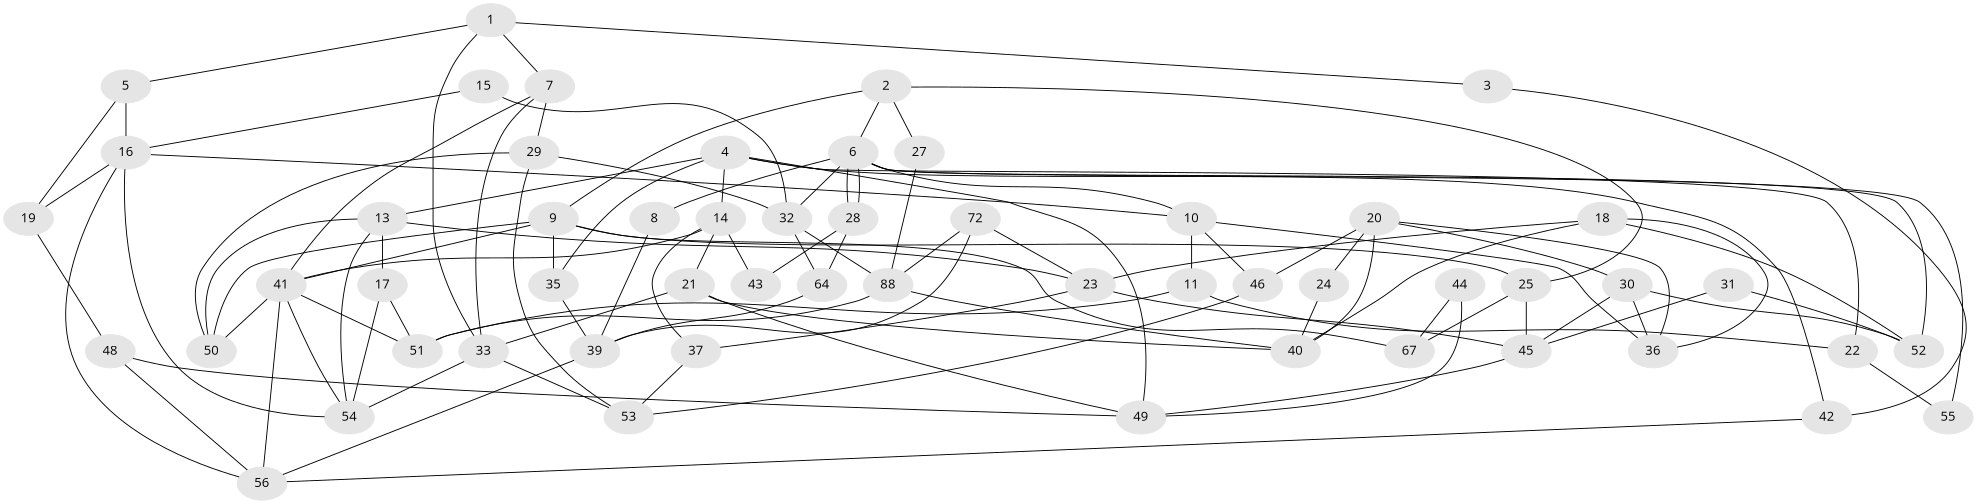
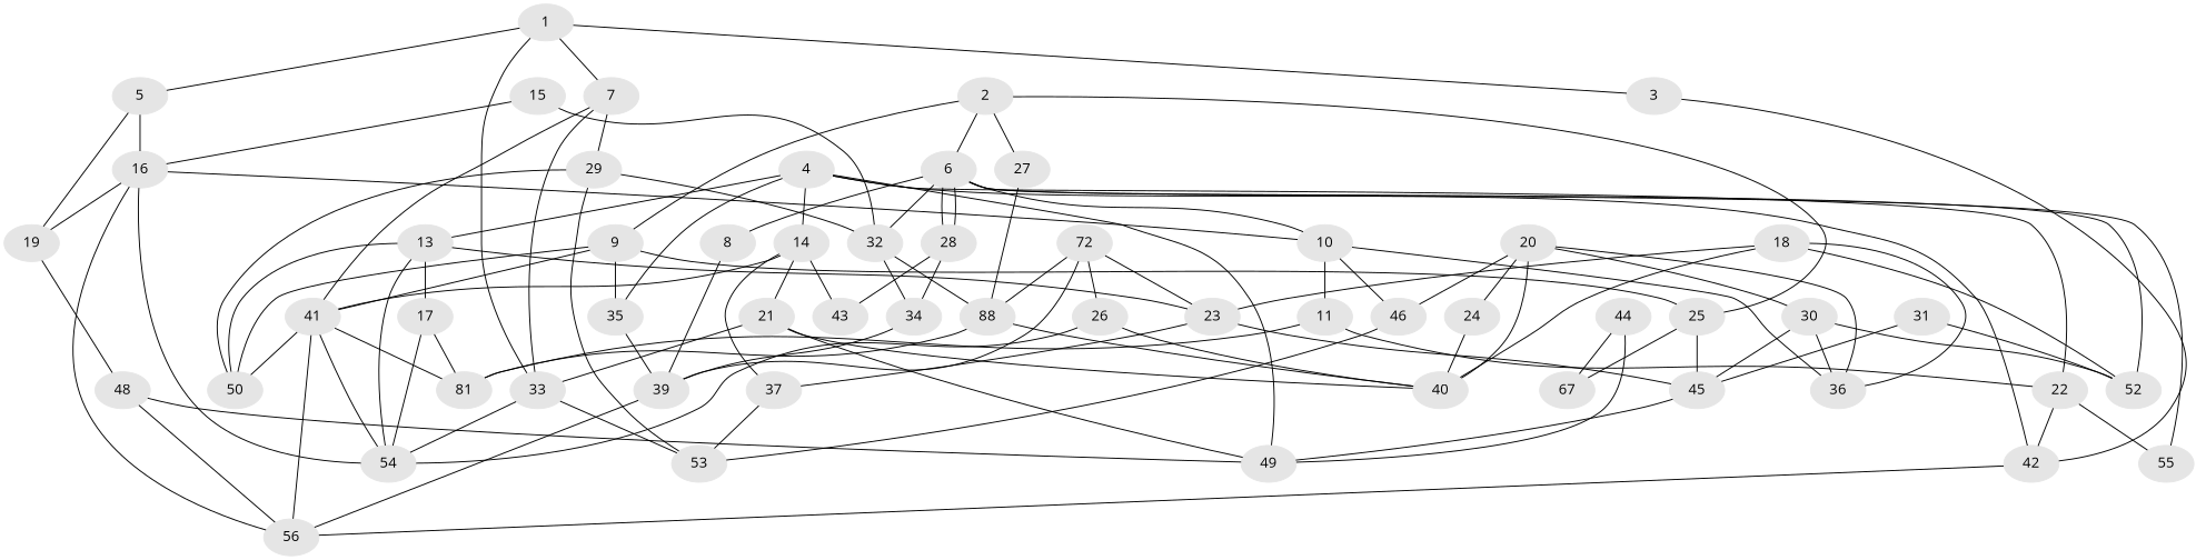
  graph {
    fontname="Open Sans"
    node [color=gray90 fontname="Open Sans" style=filled]
    edge [fontname="Open Sans"]
    1
    3
    5
    7
    33
    42
    16
    19
    29
    41
    54
    53
    2
    6
    9
    25
    27
    8
    10
    28
    32
    52
    55
    35
    n25 [label=67]
    50
    45
    n28 [label=88]
    56
    4
    13
    14
    22
    49
    23
    17
    21
    37
    43
    39
    48
    11
    36
    46
-   34 [label=64]
-   51
+   34
+   51 [label=81]
    n47 [label=72]
+   26
    40
    15
    18
    20
    24
    30
    31
    44
    1 -- 3
    1 -- 5
    1 -- 7
    1 -- 33
    3 -- 42
    5 -- 16
    5 -- 19
    7 -- 33
    7 -- 29
    7 -- 41
    33 -- 54
    33 -- 53
    42 -- 56
    16 -- 19
    16 -- 54
    16 -- 10
    16 -- 56
    19 -- 48
    29 -- 53
    29 -- 32
    29 -- 50
    41 -- 54
    41 -- 50
    41 -- 56
    41 -- 51
    2 -- 6
    2 -- 9
    2 -- 25
    2 -- 27
    6 -- 8
    6 -- 10
    6 -- 28
    6 -- 28
    6 -- 32
    6 -- 52
    6 -- 55
    9 -- 41
    9 -- 25
    9 -- 35
-   9 -- n25
    9 -- 50
    25 -- n25
    25 -- 45
    27 -- n28
    8 -- 39
    10 -- 11
    10 -- 36
    10 -- 46
    28 -- 43
    28 -- 34
    32 -- n28
    32 -- 34
    35 -- 39
    45 -- 49
    n28 -- 51
    n28 -- 40
    4 -- 42
    4 -- 35
    4 -- 13
    4 -- 14
    4 -- 22
    4 -- 49
    13 -- 54
    13 -- 50
    13 -- 23
    13 -- 17
    14 -- 41
    14 -- 21
    14 -- 37
    14 -- 43
+   22 -- 42
    22 -- 55
    23 -- 45
    23 -- 37
    17 -- 54
    17 -- 51
    21 -- 33
    21 -- 49
    21 -- 40
    37 -- 53
    39 -- 56
    48 -- 56
    48 -- 49
    11 -- 22
    11 -- 51
    46 -- 53
    34 -- 39
    n47 -- n28
    n47 -- 23
    n47 -- 39
+   n47 -- 26
+   26 -- 54
+   26 -- 40
    15 -- 16
    15 -- 32
    18 -- 52
    18 -- 23
    18 -- 36
    18 -- 40
    20 -- 36
    20 -- 46
    20 -- 40
    20 -- 24
    20 -- 30
    24 -- 40
    30 -- 52
    30 -- 45
    30 -- 36
    31 -- 52
    31 -- 45
    44 -- n25
    44 -- 49
  }
